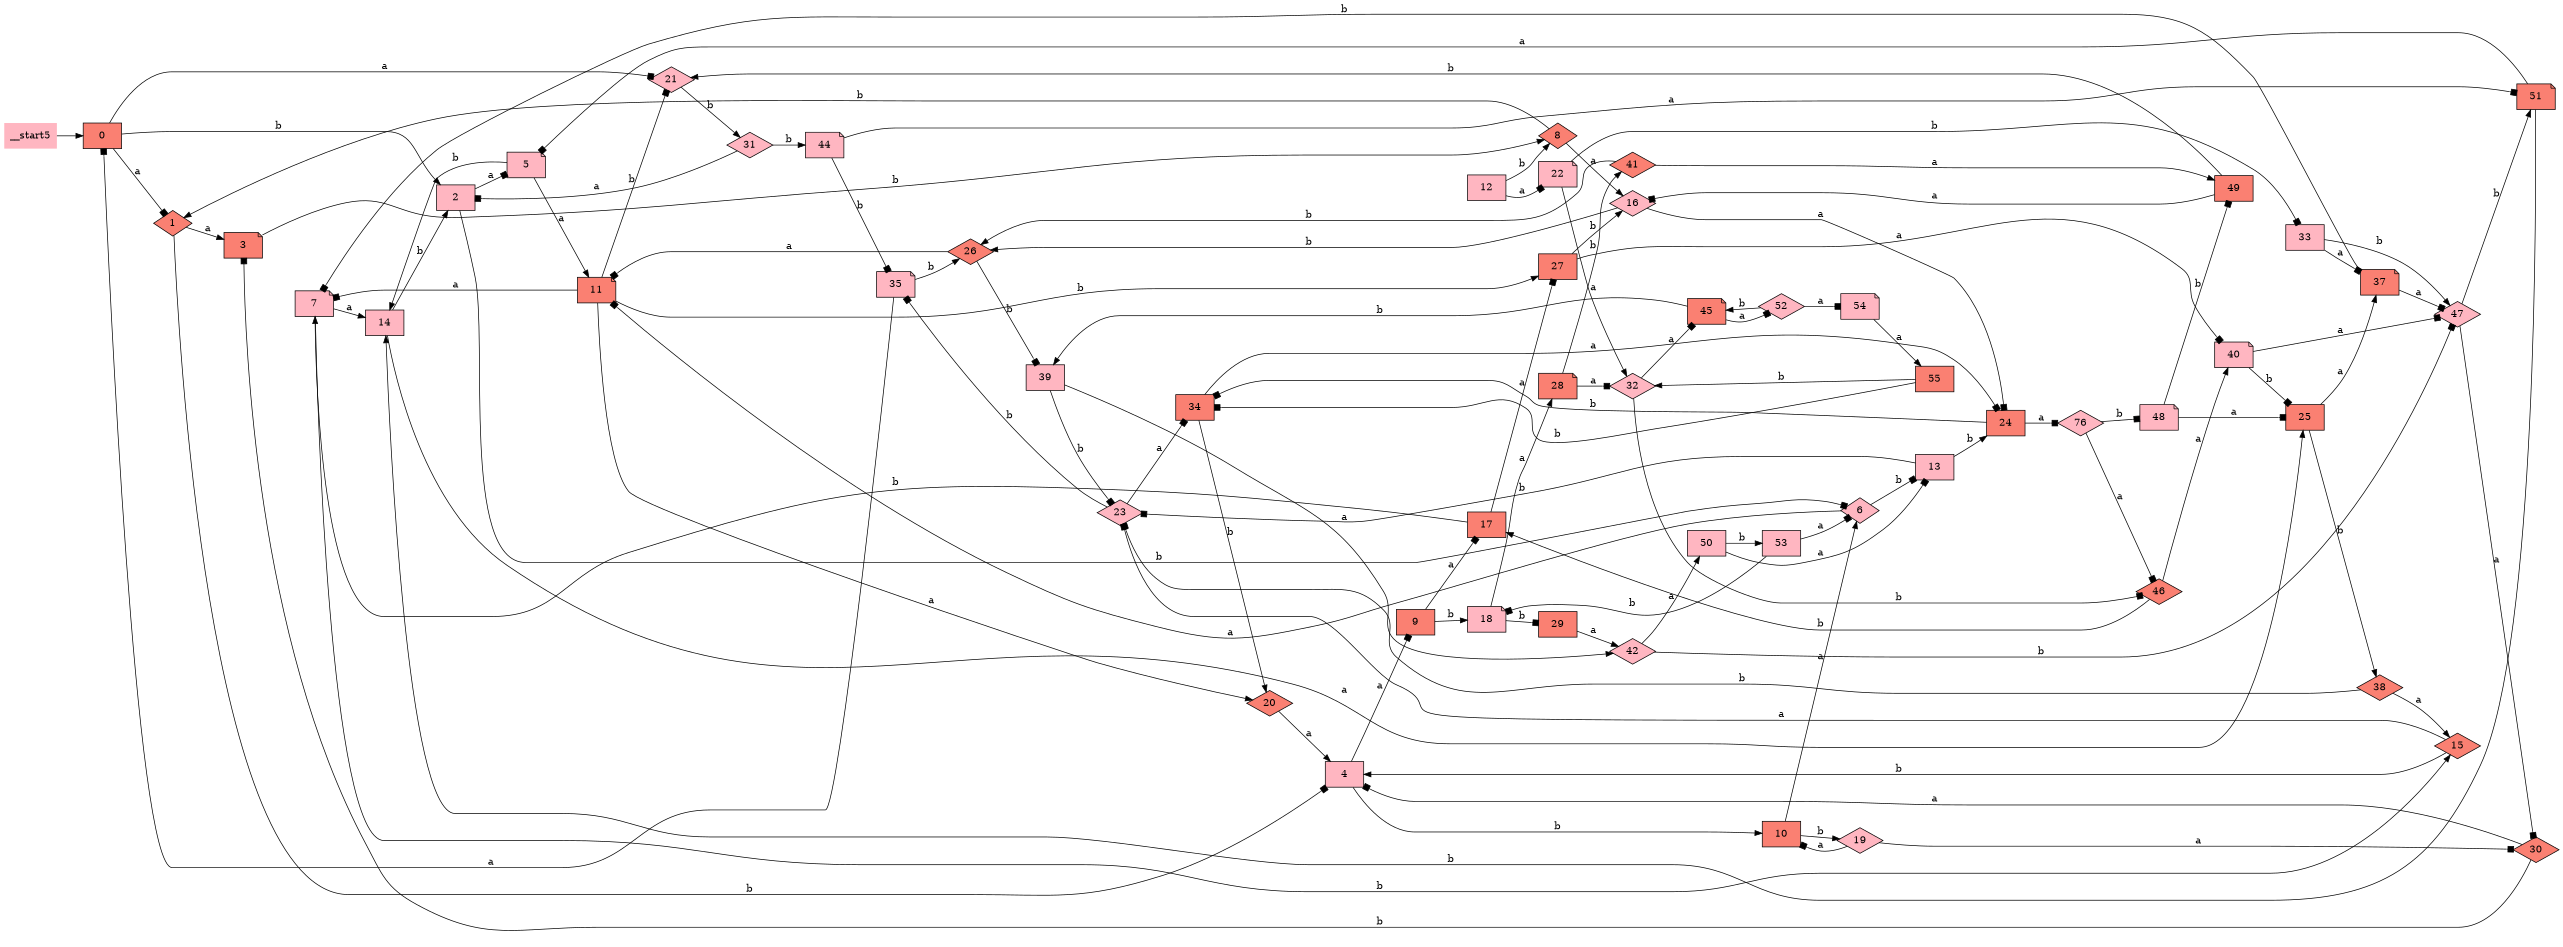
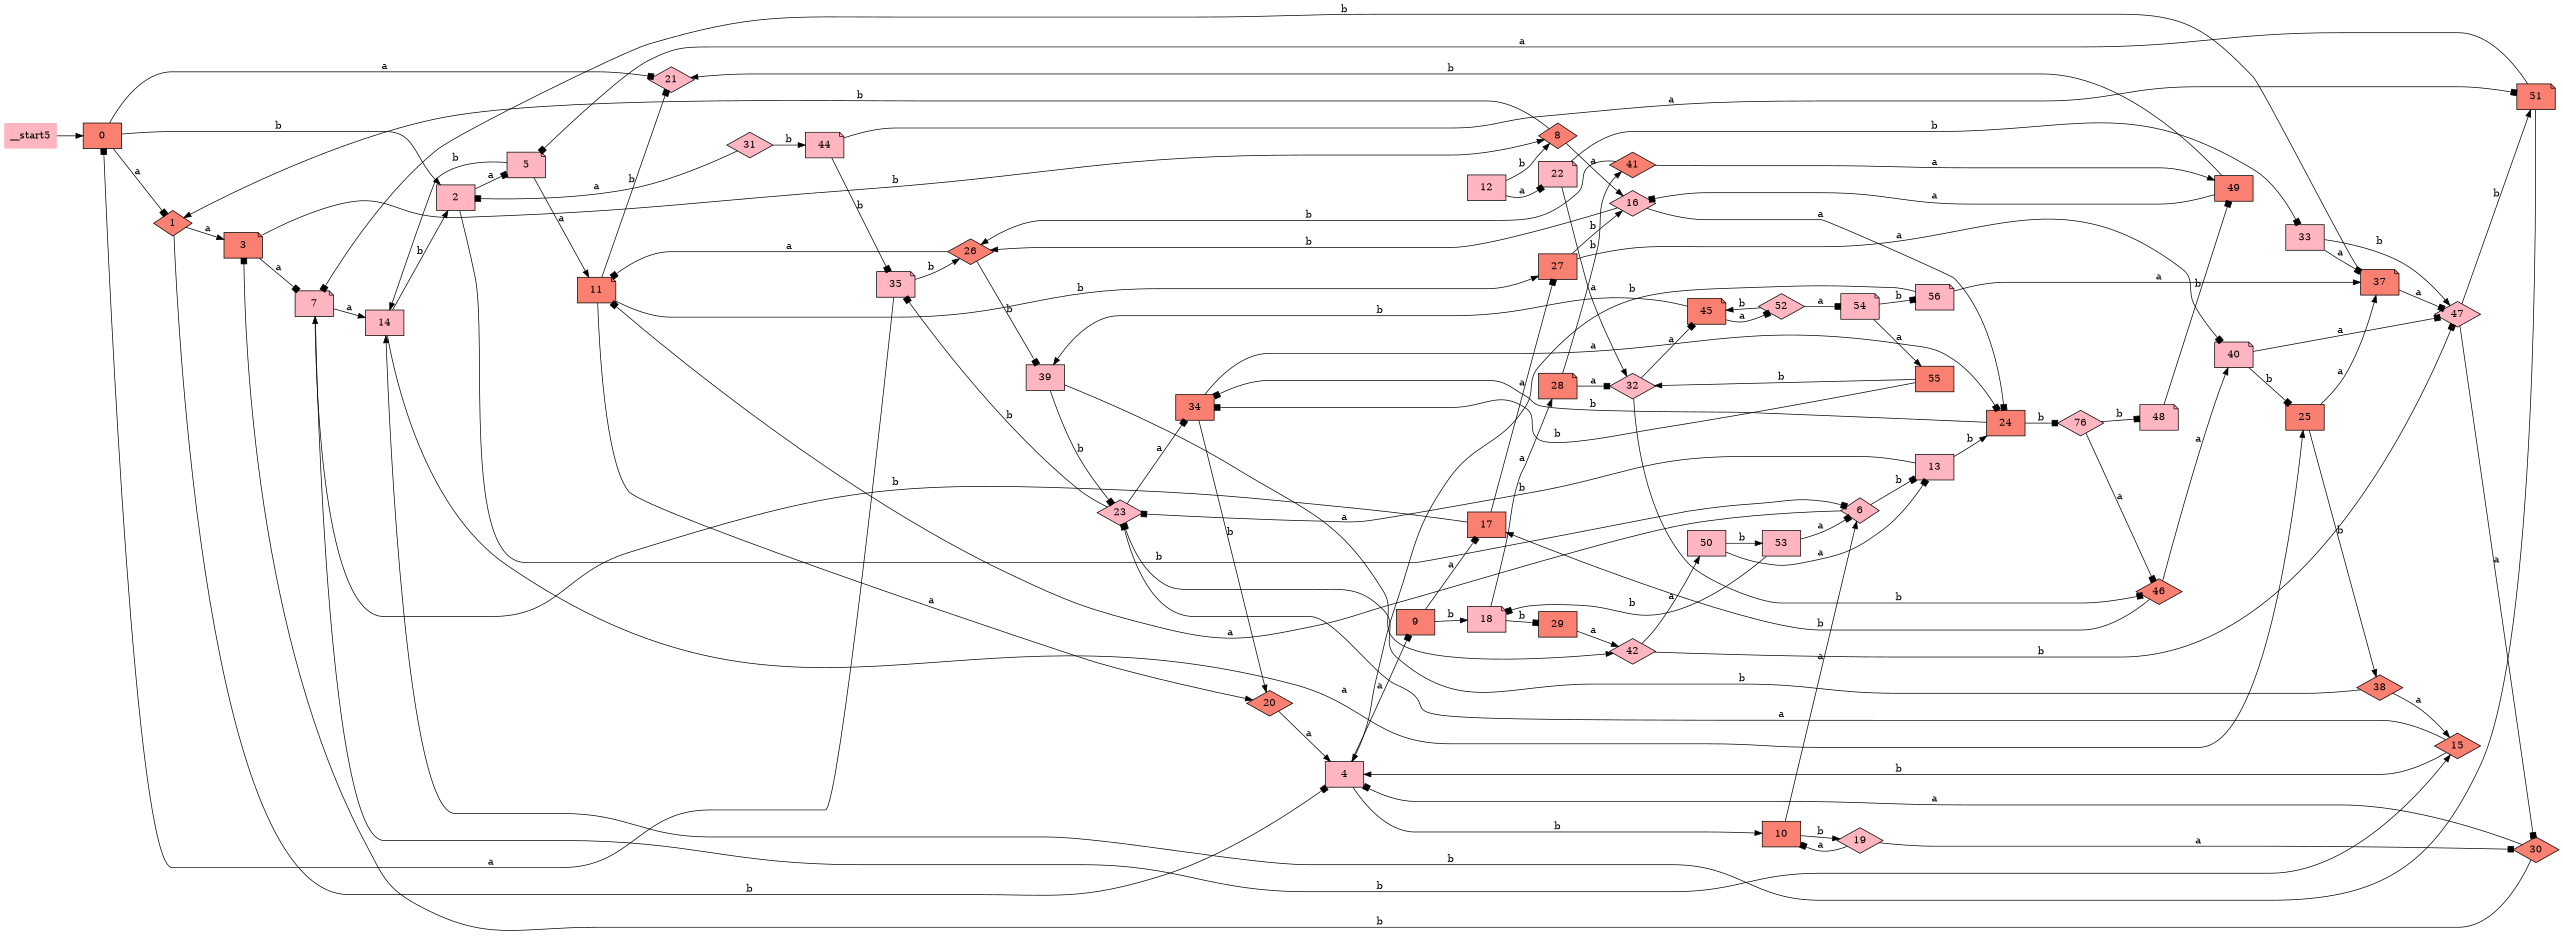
  digraph {
    rankdir=LR
    node [fillcolor=lightpink shape=box style=filled]
    edge [arrowhead=box]
    n1 [label=__start5 shape=none]
    0 [fillcolor=salmon]
    1 [fillcolor=salmon shape=diamond]
    2
    21 [shape=diamond]
    3 [fillcolor=salmon shape=note]
    4
    5 [shape=note]
    6 [shape=diamond]
    7 [shape=note]
    8 [fillcolor=salmon shape=diamond]
    9 [fillcolor=salmon]
    10 [fillcolor=salmon]
    11 [fillcolor=salmon shape=note]
    14
    13
    15 [fillcolor=salmon shape=diamond]
    16 [shape=diamond]
    17 [fillcolor=salmon]
    18 [shape=note]
    19 [shape=diamond]
    20 [fillcolor=salmon shape=diamond]
    27 [fillcolor=salmon]
    12
    22 [shape=note]
    23 [shape=diamond]
    24 [fillcolor=salmon]
    25 [fillcolor=salmon]
    26 [fillcolor=salmon shape=diamond]
    28 [fillcolor=salmon shape=note]
    29 [fillcolor=salmon]
    30 [fillcolor=salmon shape=diamond]
    31 [shape=diamond]
    32 [shape=diamond]
    33
    34 [fillcolor=salmon]
    35 [shape=note]
    n38 [label=76 shape=diamond]
    37 [fillcolor=salmon shape=note]
    38 [fillcolor=salmon shape=diamond]
    39
    40 [shape=note]
    41 [fillcolor=salmon shape=diamond]
    42 [shape=diamond]
    44 [shape=note]
    45 [fillcolor=salmon shape=note]
    46 [fillcolor=salmon shape=diamond]
    47 [shape=diamond]
    48 [shape=note]
    49 [fillcolor=salmon]
    50
    51 [fillcolor=salmon shape=note]
    52 [shape=diamond]
    53
    54 [shape=note]
    55 [fillcolor=salmon]
+   56 [shape=note]
    n1 -> 0 [arrowhead=normal]
    0 -> 1 [label=a]
    0 -> 2 [arrowhead=normal label=b]
    0 -> 21 [label=a]
    1 -> 3 [arrowhead=normal label=a]
    1 -> 4 [label=b]
    2 -> 5 [label=a]
    2 -> 6 [label=b]
-   21 -> 31 [arrowhead=normal label=b]
-   11 -> 7 [label=a]
+   3 -> 7 [label=a]
    3 -> 8 [arrowhead=normal label=b]
    4 -> 9 [label=a]
    4 -> 10 [arrowhead=normal label=b]
    5 -> 11 [arrowhead=normal label=a]
    5 -> 14 [arrowhead=normal label=b]
    6 -> 11 [label=a]
    6 -> 13 [label=b]
    7 -> 14 [arrowhead=normal label=a]
    7 -> 15 [arrowhead=normal label=b]
    8 -> 1 [arrowhead=normal label=b]
    8 -> 16 [arrowhead=normal label=a]
    9 -> 17 [label=a]
    9 -> 18 [arrowhead=normal label=b]
    10 -> 6 [arrowhead=normal label=a]
    10 -> 19 [arrowhead=normal label=b]
    11 -> 21 [label=b]
    11 -> 20 [arrowhead=normal label=a]
    11 -> 27 [arrowhead=normal label=b]
    14 -> 2 [arrowhead=normal label=b]
    14 -> 25 [arrowhead=normal label=a]
    13 -> 23 [label=b]
    13 -> 24 [arrowhead=normal label=b]
    15 -> 4 [arrowhead=normal label=b]
    15 -> 23 [label=a]
    16 -> 24 [label=a]
    16 -> 26 [arrowhead=normal label=b]
    17 -> 7 [arrowhead=normal label=b]
    17 -> 27 [label=a]
    18 -> 28 [arrowhead=normal label=a]
    18 -> 29 [label=b]
    19 -> 10 [label=a]
    19 -> 30 [label=a]
    20 -> 4 [arrowhead=normal label=a]
    27 -> 16 [arrowhead=normal label=b]
    27 -> 40 [label=a]
    12 -> 8 [arrowhead=normal label=b]
    12 -> 22 [label=a]
    22 -> 32 [arrowhead=normal label=a]
    22 -> 33 [label=b]
    23 -> 34 [label=a]
    23 -> 35 [label=b]
    24 -> 34 [label=b]
-   24 -> n38 [label=a]
+   24 -> n38 [label=b]
    25 -> 37 [arrowhead=normal label=a]
    25 -> 38 [arrowhead=normal label=b]
    26 -> 11 [label=a]
    26 -> 39 [label=b]
    28 -> 32 [label=a]
    28 -> 41 [arrowhead=normal label=b]
    29 -> 42 [arrowhead=normal label=a]
    30 -> 3 [label=b]
    30 -> 4 [label=a]
    31 -> 2 [label=a]
    31 -> 44 [arrowhead=normal label=b]
    32 -> 45 [label=a]
    32 -> 46 [label=b]
    33 -> 37 [label=a]
    33 -> 47 [arrowhead=normal label=b]
    34 -> 20 [arrowhead=normal label=b]
    34 -> 24 [label=a]
    35 -> 0 [label=a]
    35 -> 26 [arrowhead=normal label=b]
    n38 -> 46 [label=a]
    n38 -> 48 [label=b]
    37 -> 7 [label=b]
    37 -> 47 [label=a]
    38 -> 15 [arrowhead=normal label=a]
    38 -> 23 [label=b]
    39 -> 23 [label=b]
    39 -> 42 [arrowhead=normal label=a]
    40 -> 25 [label=b]
    40 -> 47 [label=a]
    41 -> 26 [arrowhead=normal label=b]
    41 -> 49 [arrowhead=normal label=a]
    42 -> 47 [label=b]
    42 -> 50 [arrowhead=normal label=a]
    44 -> 35 [label=b]
    44 -> 51 [label=a]
    45 -> 39 [arrowhead=normal label=b]
    45 -> 52 [label=a]
    46 -> 17 [arrowhead=normal label=b]
    46 -> 40 [arrowhead=normal label=a]
    47 -> 30 [label=a]
    47 -> 51 [arrowhead=normal label=b]
-   48 -> 25 [label=a]
    48 -> 49 [label=b]
    49 -> 21 [arrowhead=normal label=b]
    49 -> 16 [label=a]
    50 -> 13 [label=a]
    50 -> 53 [arrowhead=normal label=b]
    51 -> 5 [label=a]
    51 -> 14 [arrowhead=normal label=b]
    52 -> 45 [arrowhead=normal label=b]
    52 -> 54 [label=a]
    53 -> 6 [label=a]
    53 -> 18 [label=b]
    54 -> 55 [arrowhead=normal label=a]
+   54 -> 56 [label=b]
    55 -> 32 [arrowhead=normal label=b]
    55 -> 34 [label=b]
+   56 -> 4 [arrowhead=normal label=b]
+   56 -> 37 [arrowhead=normal label=a]
  }
